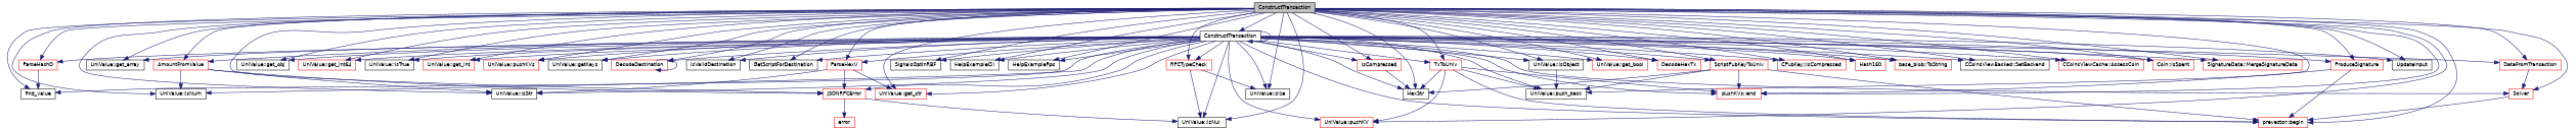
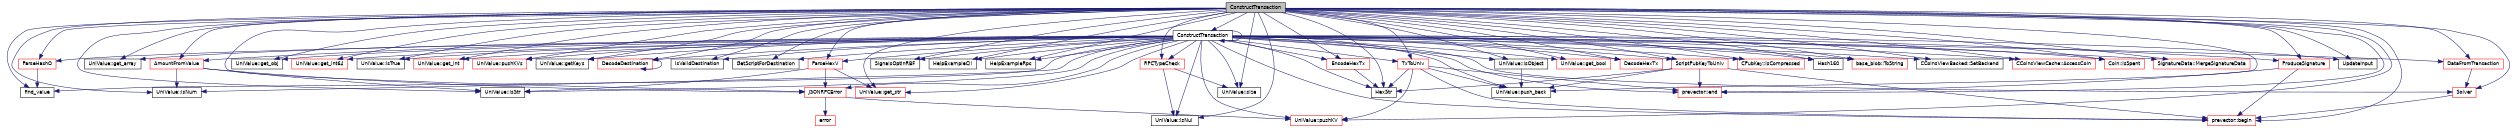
  digraph {
    rankdir=TB
    node [color=red fillcolor=white fontname=Helvetica fontsize=10 shape=record style=filled]
    edge [color=midnightblue fontname=Helvetica fontsize=10 labelfontname=Helvetica labelfontsize=10 style=solid]
    n1 [color=black fillcolor=grey75 fontcolor=black height=0.2 label=ConstructTransaction width=0.4]
    n2 [color=black height=0.2 label="UniValue::isNull" width=0.4]
    n3 [height=0.2 label=JSONRPCError width=0.4]
    n4 [height=0.2 label="UniValue::pushKV" width=0.4]
    n5 [color=black height=0.2 label="UniValue::get_array" width=0.4]
    n6 [color=black height=0.2 label="UniValue::isObject" width=0.4]
    n7 [color=black height=0.2 label="UniValue::push_back" width=0.4]
    n8 [color=black height=0.2 label="UniValue::get_obj" width=0.4]
    n9 [height=0.2 label="UniValue::get_int64" width=0.4]
    n10 [color=black height=0.2 label="UniValue::isTrue" width=0.4]
    n11 [color=black height=0.2 label="UniValue::size" width=0.4]
    n12 [height=0.2 label=ParseHashO width=0.4]
    n13 [color=black height=0.2 label=find_value width=0.4]
    n14 [color=black height=0.2 label="UniValue::isNum" width=0.4]
    n15 [height=0.2 label="UniValue::get_int" width=0.4]
    n16 [height=0.2 label="UniValue::pushKVs" width=0.4]
    n17 [color=black height=0.2 label="UniValue::getKeys" width=0.4]
    n18 [height=0.2 label=ParseHexV width=0.4]
    n19 [color=black height=0.2 label="UniValue::isStr" width=0.4]
    n20 [height=0.2 label="UniValue::get_str" width=0.4]
    n21 [height=0.2 label=DecodeDestination width=0.4]
    n22 [color=black height=0.2 label=IsValidDestination width=0.4]
    n23 [color=black height=0.2 label=GetScriptForDestination width=0.4]
    n24 [height=0.2 label=AmountFromValue width=0.4]
    n25 [color=black height=0.2 label=SignalsOptInRBF width=0.4]
    n26 [color=black height=0.2 label=HelpExampleCli width=0.4]
    n27 [color=black height=0.2 label=HelpExampleRpc width=0.4]
    n28 [height=0.2 label=RPCTypeCheck width=0.4]
    n29 [color=black height=0.2 label=ConstructTransaction width=0.4]
-   n30 [height=0.2 label=IsCompressed width=0.4]
+   n30 [height=0.2 label=EncodeHexTx width=0.4]
    n31 [color=black height=0.2 label=HexStr width=0.4]
    n32 [height=0.2 label="UniValue::get_bool" width=0.4]
    n33 [height=0.2 label=DecodeHexTx width=0.4]
    n34 [height=0.2 label=TxToUniv width=0.4]
    n35 [height=0.2 label="prevector::begin" width=0.4]
-   n36 [height=0.2 label="pushKVs::end" width=0.4]
+   n36 [height=0.2 label="prevector::end" width=0.4]
    n37 [height=0.2 label=ScriptPubKeyToUniv width=0.4]
    n38 [height=0.2 label=Solver width=0.4]
    n39 [height=0.2 label="CPubKey::IsCompressed" width=0.4]
-   n40 [height=0.2 label=Hash160 width=0.4]
+   n40 [color=black height=0.2 label=Hash160 width=0.4]
    n41 [height=0.2 label="base_blob::ToString" width=0.4]
    n42 [color=black height=0.2 label="CCoinsViewBacked::SetBackend" width=0.4]
    n43 [height=0.2 label="CCoinsViewCache::AccessCoin" width=0.4]
    n44 [height=0.2 label="Coin::IsSpent" width=0.4]
    n45 [height=0.2 label="SignatureData::MergeSignatureData" width=0.4]
    n46 [height=0.2 label=DataFromTransaction width=0.4]
    n47 [height=0.2 label=ProduceSignature width=0.4]
    n48 [color=black height=0.2 label=UpdateInput width=0.4]
    n49 [height=0.2 label=error width=0.4]
    n1 -> n2
    n1 -> n3
    n1 -> n4
    n1 -> n5
    n1 -> n6
    n1 -> n7
    n1 -> n8
    n1 -> n9
    n1 -> n10
    n1 -> n11
    n1 -> n12
    n1 -> n13
    n1 -> n14
    n1 -> n15
    n1 -> n16
    n1 -> n17
    n1 -> n18
    n1 -> n19
    n1 -> n20
    n1 -> n21
    n1 -> n22
    n1 -> n23
    n1 -> n24
    n1 -> n25
    n1 -> n26
    n1 -> n27
    n1 -> n28
    n1 -> n29
    n1 -> n30
    n1 -> n31
    n1 -> n32
    n1 -> n33
    n1 -> n34
    n1 -> n35
    n1 -> n36
    n1 -> n37
    n1 -> n38
    n1 -> n39
    n1 -> n40
    n1 -> n41
    n1 -> n42
    n1 -> n43
    n1 -> n44
    n1 -> n45
    n1 -> n46
    n1 -> n47
    n1 -> n48
-   n3 -> n2
+   n3 -> n4
    n3 -> n49
    n6 -> n7
    n12 -> n13
    n18 -> n3
    n18 -> n19
    n18 -> n20
    n21 -> n21
    n24 -> n3
    n24 -> n14
    n24 -> n19
    n28 -> n2
    n28 -> n11
    n29 -> n2
    n29 -> n3
    n29 -> n4
    n29 -> n5
    n29 -> n6
    n29 -> n7
    n29 -> n8
    n29 -> n9
    n29 -> n10
    n29 -> n11
    n29 -> n12
    n29 -> n13
    n29 -> n14
    n29 -> n15
    n29 -> n16
    n29 -> n17
    n29 -> n18
    n29 -> n19
    n29 -> n20
    n29 -> n21
    n29 -> n22
    n29 -> n23
    n29 -> n24
    n29 -> n25
    n29 -> n26
    n29 -> n27
    n29 -> n28
    n29 -> n29
    n29 -> n30
    n29 -> n31
    n29 -> n32
    n29 -> n33
    n29 -> n34
    n29 -> n35
    n29 -> n36
    n29 -> n37
    n29 -> n38
    n29 -> n39
    n29 -> n40
    n29 -> n41
    n29 -> n42
    n29 -> n43
    n29 -> n44
    n29 -> n45
    n29 -> n46
    n29 -> n47
    n29 -> n48
    n30 -> n31
    n34 -> n4
    n34 -> n7
    n34 -> n31
    n34 -> n35
    n34 -> n36
    n37 -> n7
    n37 -> n31
    n37 -> n35
    n37 -> n36
    n38 -> n35
    n46 -> n38
    n47 -> n35
    n47 -> n36
  }
